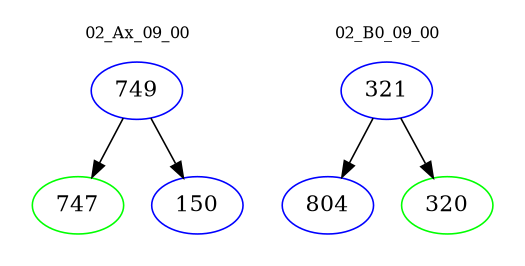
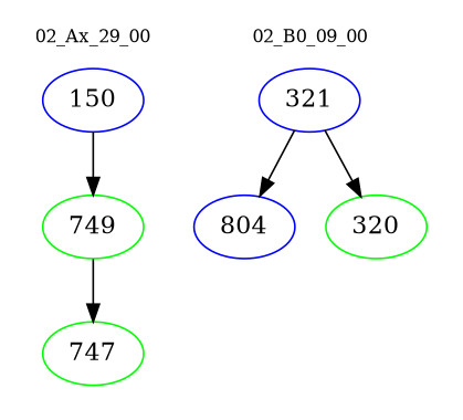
  digraph {
    node [color=blue]
    edge [color=black]
-   n1 [label=749]
+   n1 [color=green label=749]
    n2 [color=green label=747]
    n3 [label=150]
    n4 [label=321]
    n5 [label=804]
    n6 [color=green label=320]
    subgraph cluster_1 {
      color=white
      fontsize=10
-     label="02_Ax_09_00"
+     label="02_Ax_29_00"
      n1
      n2
      n3
    }
    subgraph cluster_2 {
      color=white
      fontsize=10
      label="02_B0_09_00"
      n4
      n5
      n6
    }
    n1 -> n2
-   n1 -> n3
+   n3 -> n1
    n4 -> n5
    n4 -> n6
  }
